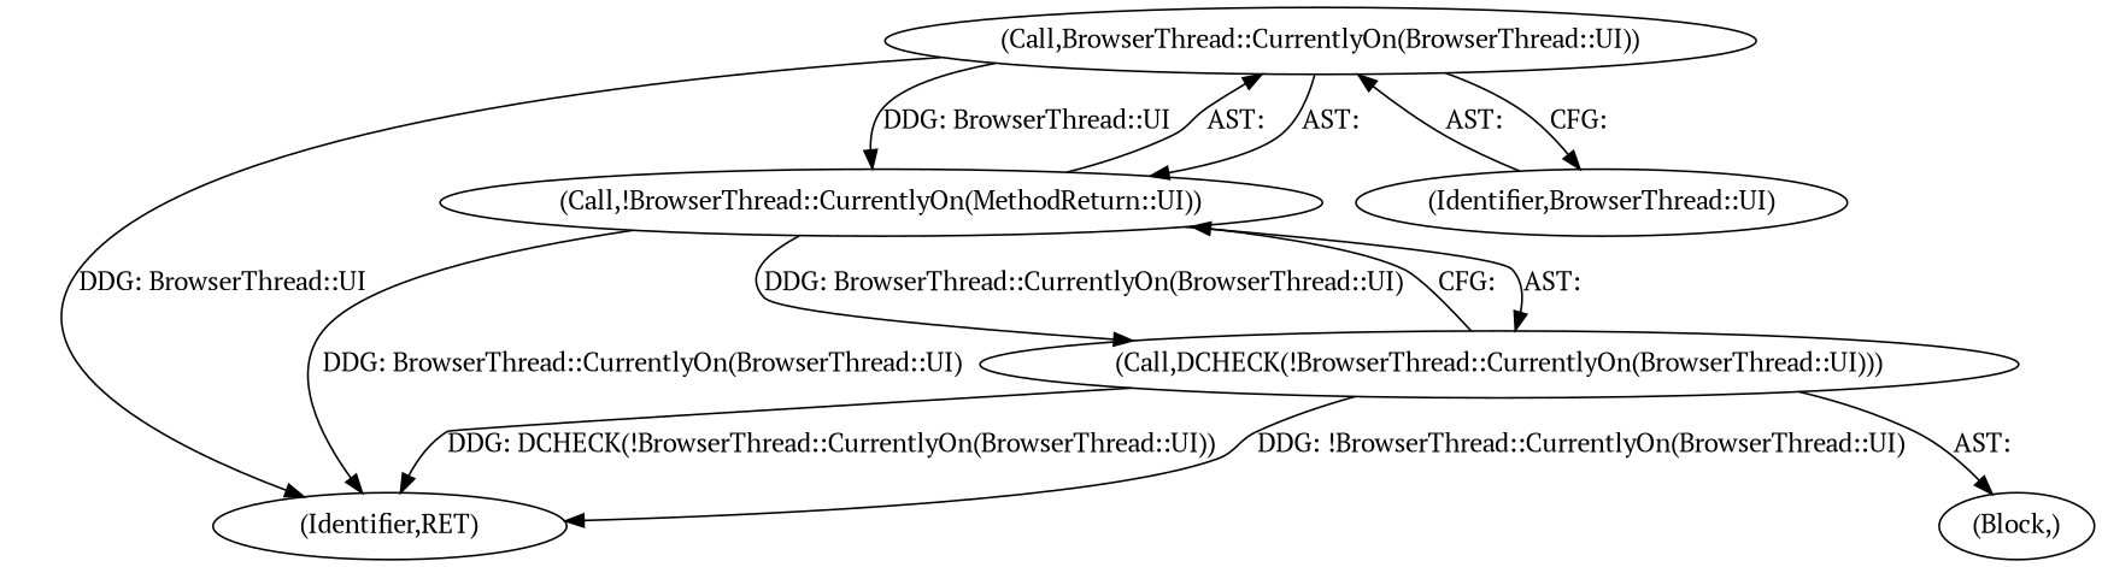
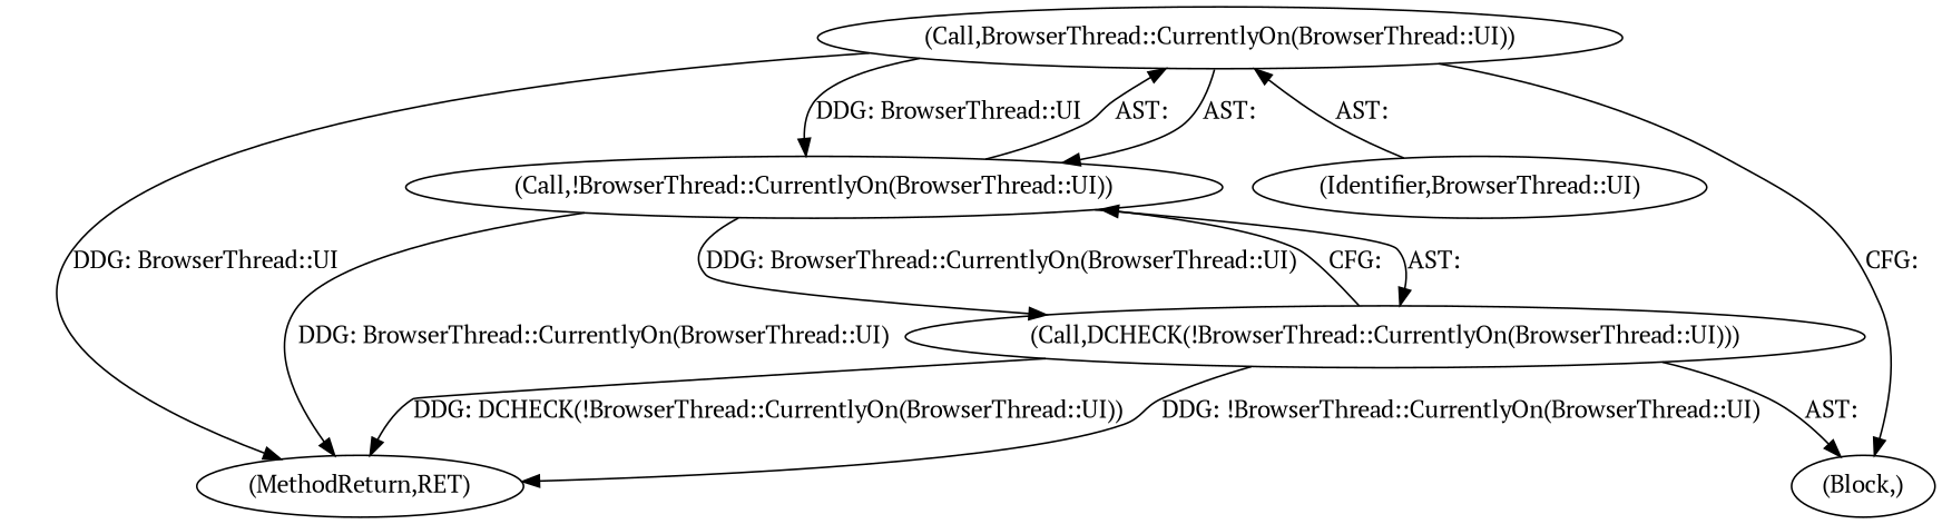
  digraph {
    fontname="PT Serif"
    node [fontname="PT Serif"]
    edge [fontname="PT Serif"]
    n1 [label="(Call,BrowserThread::CurrentlyOn(BrowserThread::UI))"]
-   n2 [label="(Call,!BrowserThread::CurrentlyOn(MethodReturn::UI))"]
-   n3 [label="(Identifier,RET)"]
+   n2 [label="(Call,!BrowserThread::CurrentlyOn(BrowserThread::UI))"]
+   n3 [label="(MethodReturn,RET)"]
    n4 [label="(Identifier,BrowserThread::UI)"]
    n5 [label="(Call,DCHECK(!BrowserThread::CurrentlyOn(BrowserThread::UI)))"]
    n6 [label="(Block,)"]
    n1 -> n2 [label="AST: "]
    n1 -> n2 [label="DDG: BrowserThread::UI"]
    n1 -> n3 [label="DDG: BrowserThread::UI"]
-   n1 -> n4 [label="CFG: "]
+   n1 -> n6 [label="CFG: "]
    n2 -> n1 [label="AST: "]
    n2 -> n3 [label="DDG: BrowserThread::CurrentlyOn(BrowserThread::UI)"]
    n2 -> n5 [label="AST: "]
    n2 -> n5 [label="DDG: BrowserThread::CurrentlyOn(BrowserThread::UI)"]
    n4 -> n1 [label="AST: "]
    n5 -> n2 [label="CFG: "]
    n5 -> n3 [label="DDG: DCHECK(!BrowserThread::CurrentlyOn(BrowserThread::UI))"]
    n5 -> n3 [label="DDG: !BrowserThread::CurrentlyOn(BrowserThread::UI)"]
    n5 -> n6 [label="AST: "]
  }
